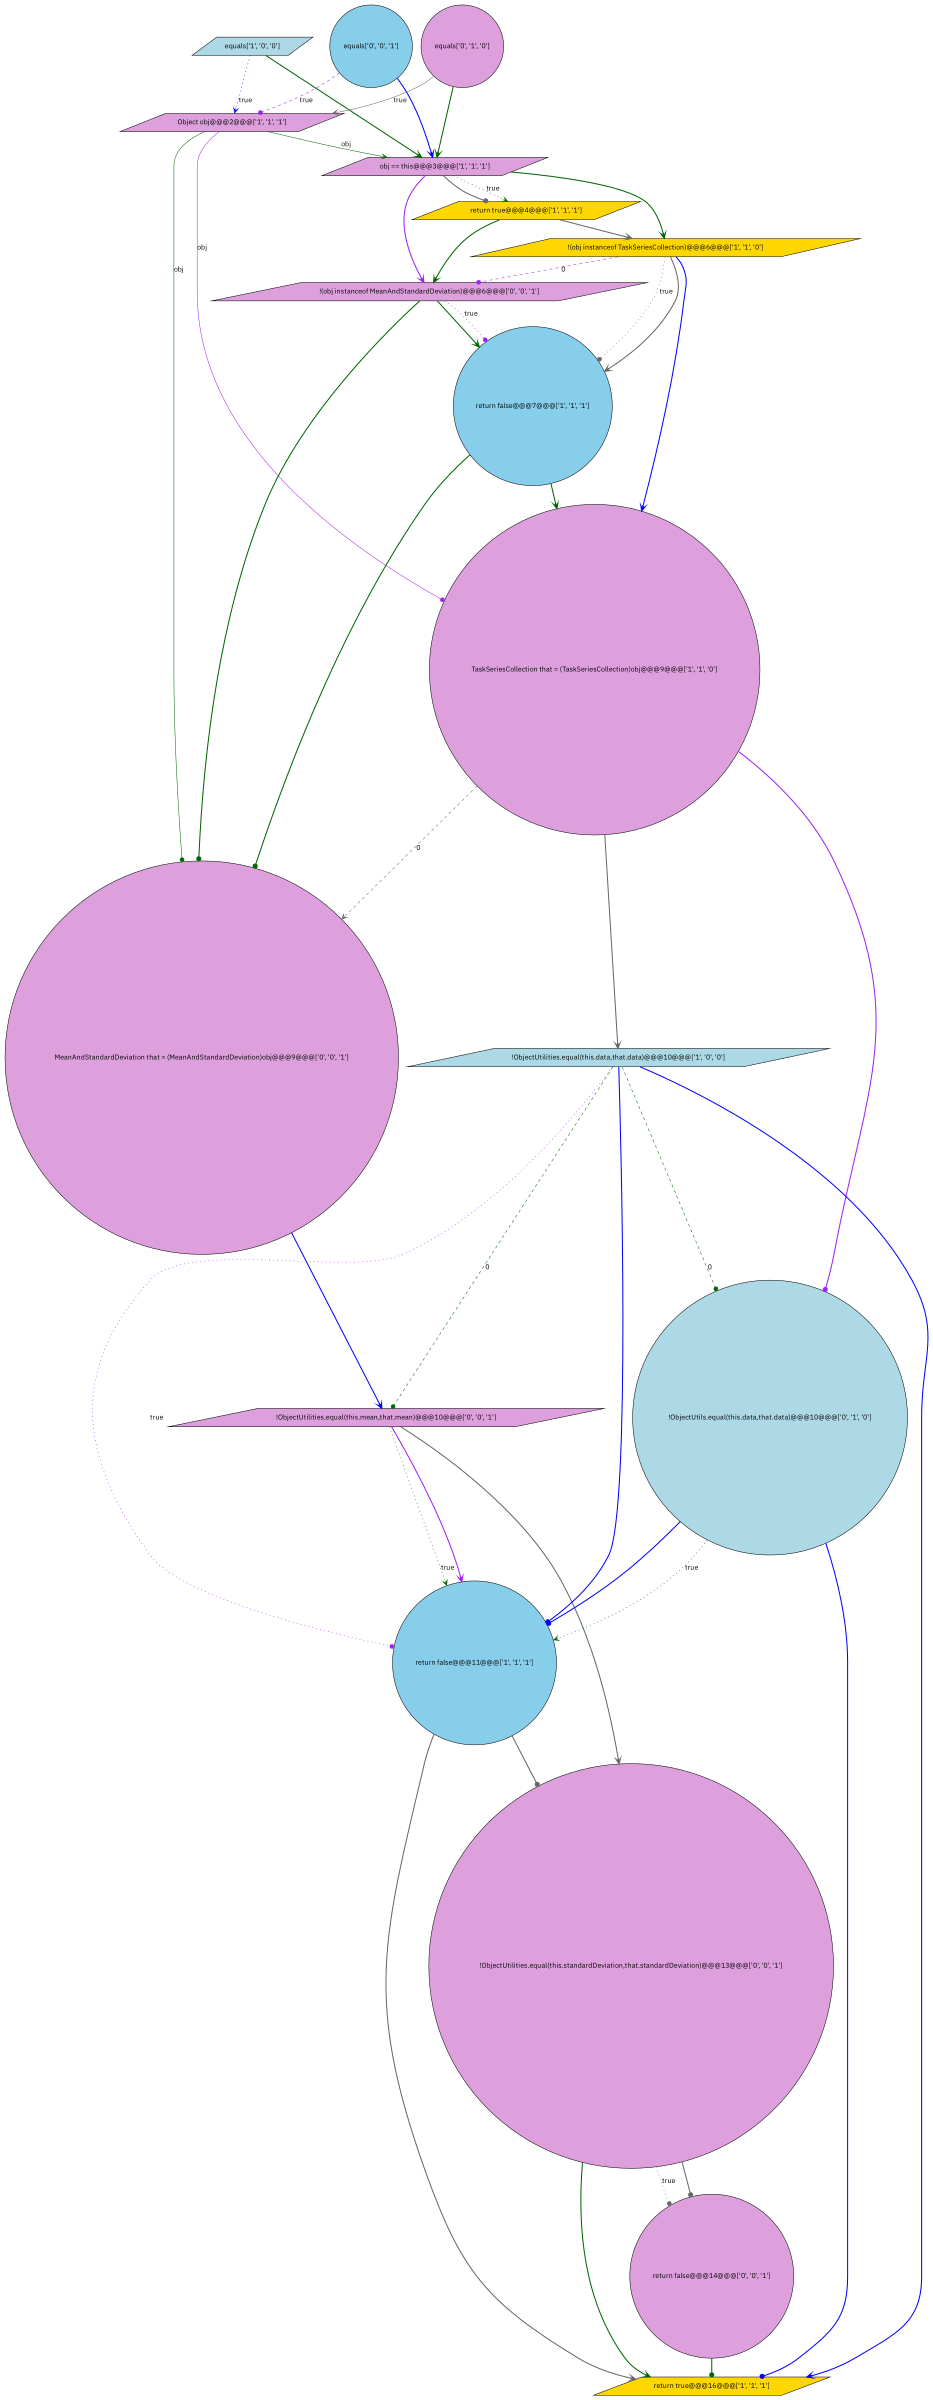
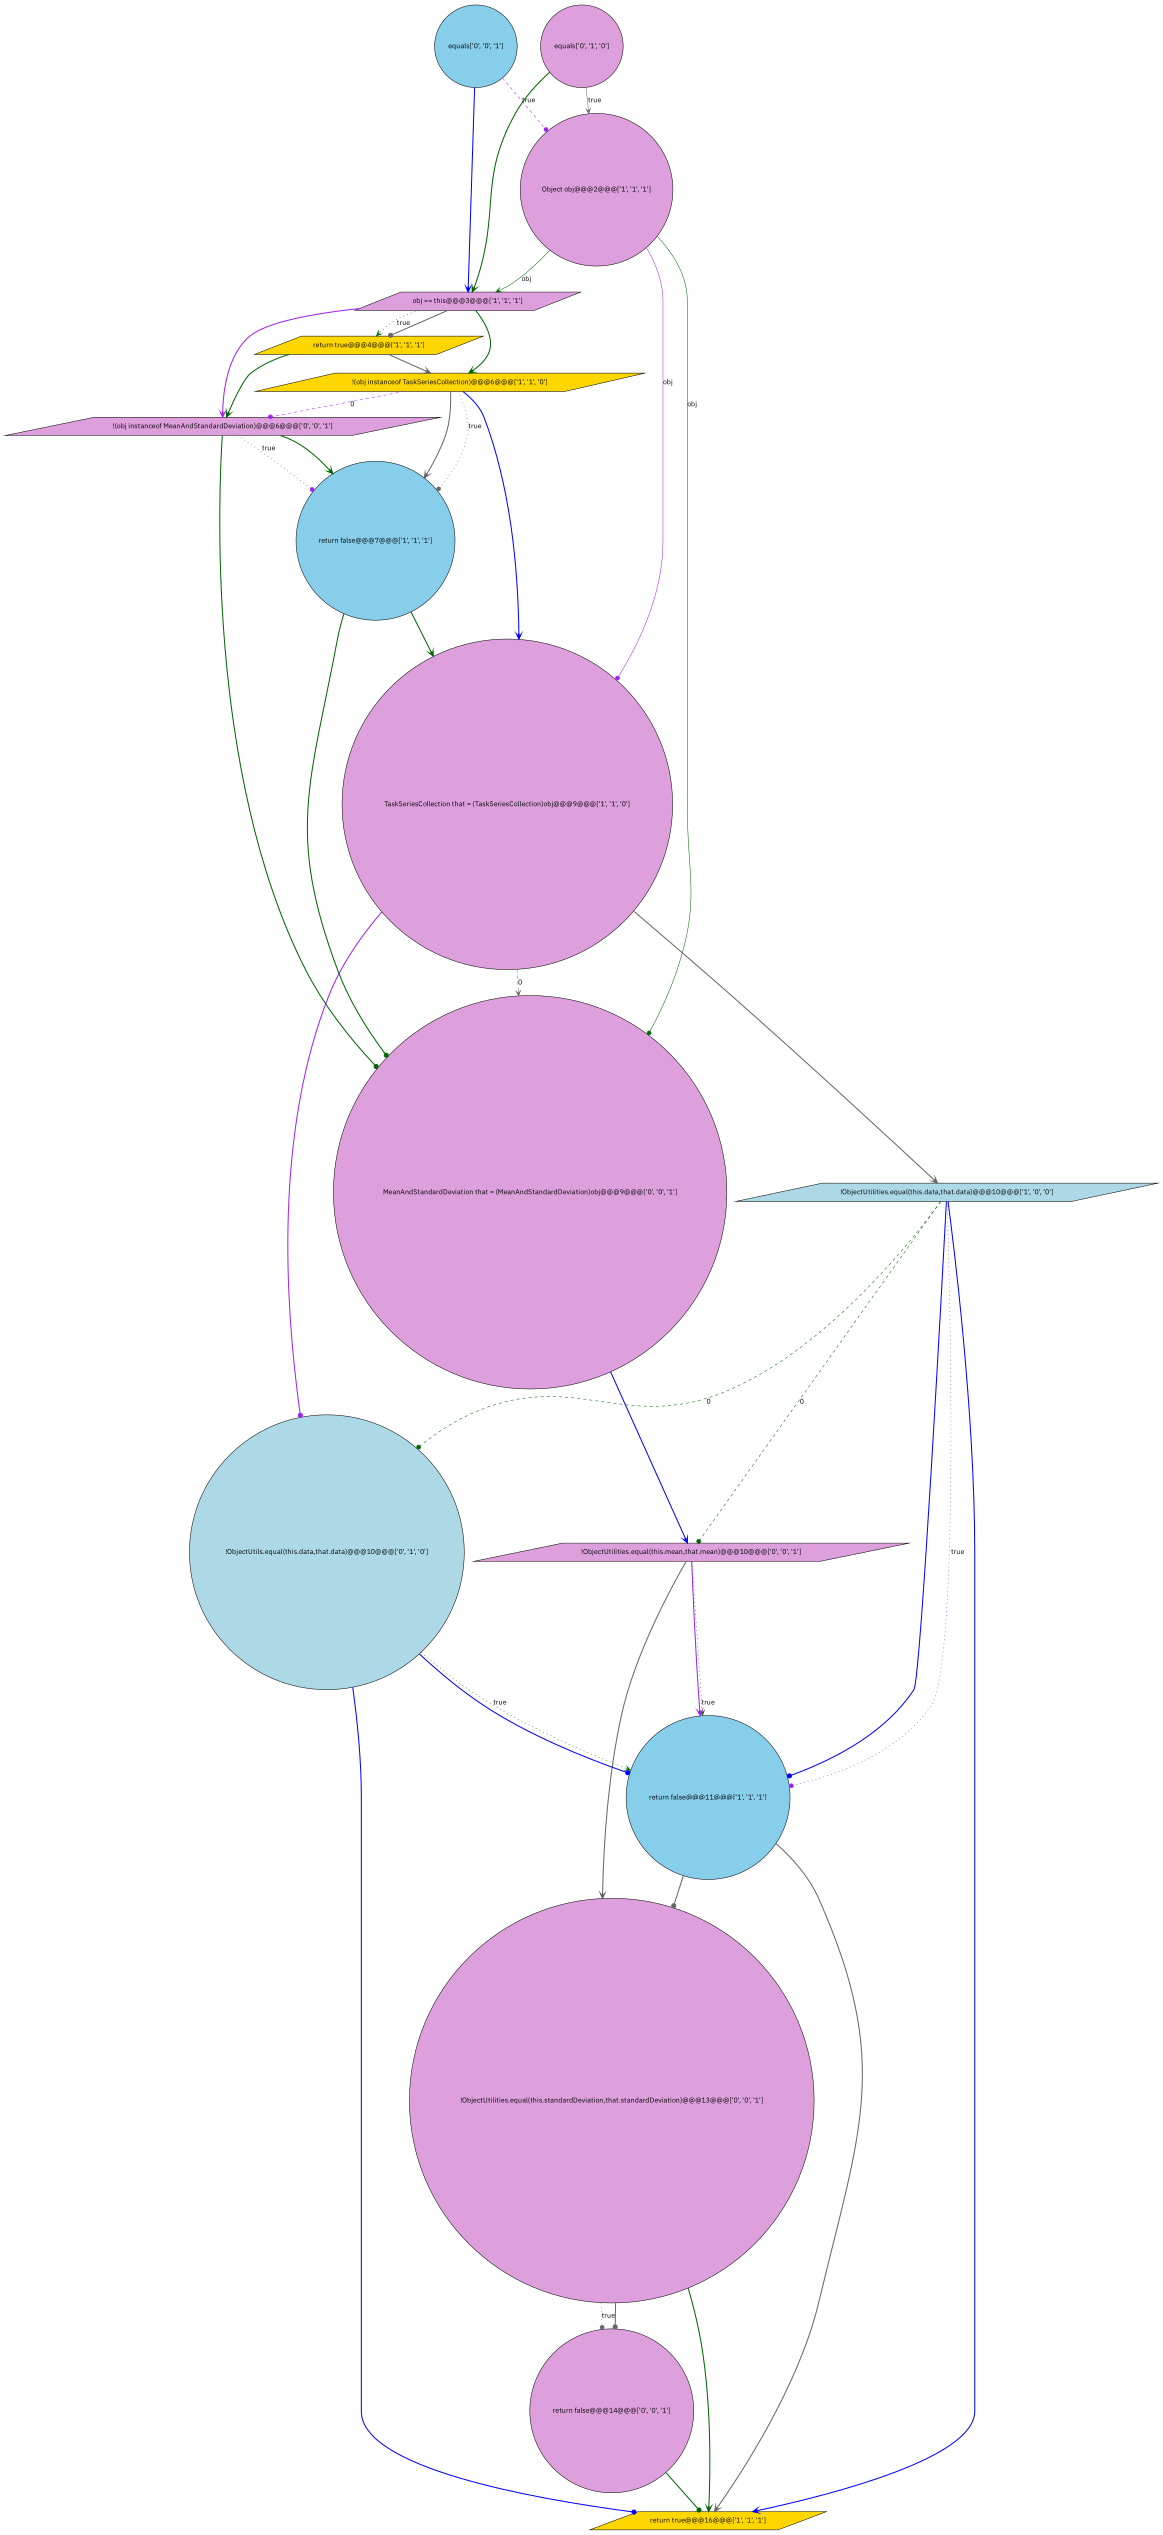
  digraph {
    fontname="IBM Plex Sans"
    node [fillcolor=plum fontname="IBM Plex Sans" shape=parallelogram style=filled]
    edge [arrowhead=vee color=darkgreen fontname="IBM Plex Sans" style=bold]
-   n1 [label="Object obj@@@2@@@['1', '1', '1']"]
+   n1 [label="Object obj@@@2@@@['1', '1', '1']" shape=circle]
    n2 [label="MeanAndStandardDeviation that = (MeanAndStandardDeviation)obj@@@9@@@['0', '0', '1']" shape=circle]
    n3 [label="TaskSeriesCollection that = (TaskSeriesCollection)obj@@@9@@@['1', '1', '0']" shape=circle]
    n4 [label="obj == this@@@3@@@['1', '1', '1']"]
    n5 [label="!ObjectUtilities.equal(this.mean,that.mean)@@@10@@@['0', '0', '1']"]
    n6 [fillcolor=lightblue label="!ObjectUtilities.equal(this.data,that.data)@@@10@@@['1', '0', '0']"]
    n7 [fillcolor=lightblue label="!ObjectUtils.equal(this.data,that.data)@@@10@@@['0', '1', '0']" shape=circle]
    n8 [fillcolor=gold label="!(obj instanceof TaskSeriesCollection)@@@6@@@['1', '1', '0']"]
    n9 [label="!(obj instanceof MeanAndStandardDeviation)@@@6@@@['0', '0', '1']"]
    n10 [fillcolor=gold label="return true@@@4@@@['1', '1', '1']"]
    n11 [fillcolor=skyblue label="return false@@@11@@@['1', '1', '1']" shape=circle]
    n12 [label="!ObjectUtilities.equal(this.standardDeviation,that.standardDeviation)@@@13@@@['0', '0', '1']" shape=circle]
    n13 [fillcolor=gold label="return true@@@16@@@['1', '1', '1']"]
    n14 [label="return false@@@14@@@['0', '0', '1']" shape=circle]
    n15 [fillcolor=skyblue label="return false@@@7@@@['1', '1', '1']" shape=circle]
-   n16 [fillcolor=lightblue label="equals['1', '0', '0']"]
    n17 [fillcolor=skyblue label="equals['0', '0', '1']" shape=circle]
    n18 [label="equals['0', '1', '0']" shape=circle]
    n1 -> n2 [arrowhead=dot label=obj style=solid]
    n1 -> n3 [arrowhead=dot color=purple label=obj style=solid]
    n1 -> n4 [label=obj style=solid]
    n2 -> n5 [color=blue]
    n3 -> n2 [color=gray40 label=0 style=dashed]
    n3 -> n6 [color=gray40]
    n3 -> n7 [arrowhead=dot color=purple]
    n4 -> n8
    n4 -> n9 [color=purple]
    n4 -> n10 [arrowhead=dot color=gray40]
    n4 -> n10 [label=true style=dotted]
    n5 -> n11 [label=true style=dotted]
    n5 -> n11 [color=purple]
    n5 -> n12 [color=gray40]
    n6 -> n5 [arrowhead=dot label=0 style=dashed]
    n6 -> n7 [arrowhead=dot label=0 style=dashed]
    n6 -> n11 [arrowhead=dot color=purple label=true style=dotted]
    n6 -> n11 [arrowhead=dot color=blue]
    n6 -> n13 [color=blue]
    n7 -> n11 [label=true style=dotted]
    n7 -> n11 [arrowhead=dot color=blue]
    n7 -> n13 [arrowhead=dot color=blue]
    n8 -> n3 [color=blue]
    n8 -> n9 [arrowhead=dot color=purple label=0 style=dashed]
    n8 -> n15 [arrowhead=dot color=gray40 label=true style=dotted]
    n8 -> n15 [color=gray40]
    n9 -> n2 [arrowhead=dot]
    n9 -> n15
    n9 -> n15 [arrowhead=dot color=purple label=true style=dotted]
    n10 -> n8 [color=gray40]
    n10 -> n9
    n11 -> n12 [arrowhead=dot color=gray40]
    n11 -> n13 [color=gray40]
    n12 -> n13
    n12 -> n14 [arrowhead=dot color=gray40 label=true style=dotted]
    n12 -> n14 [arrowhead=dot color=gray40]
    n14 -> n13 [arrowhead=dot]
    n15 -> n2 [arrowhead=dot]
    n15 -> n3
-   n16 -> n1 [color=blue label=true style=dotted]
-   n16 -> n4
    n17 -> n1 [arrowhead=dot color=purple label=true style=dashed]
    n17 -> n4 [color=blue]
    n18 -> n1 [color=gray40 label=true style=solid]
    n18 -> n4
  }
